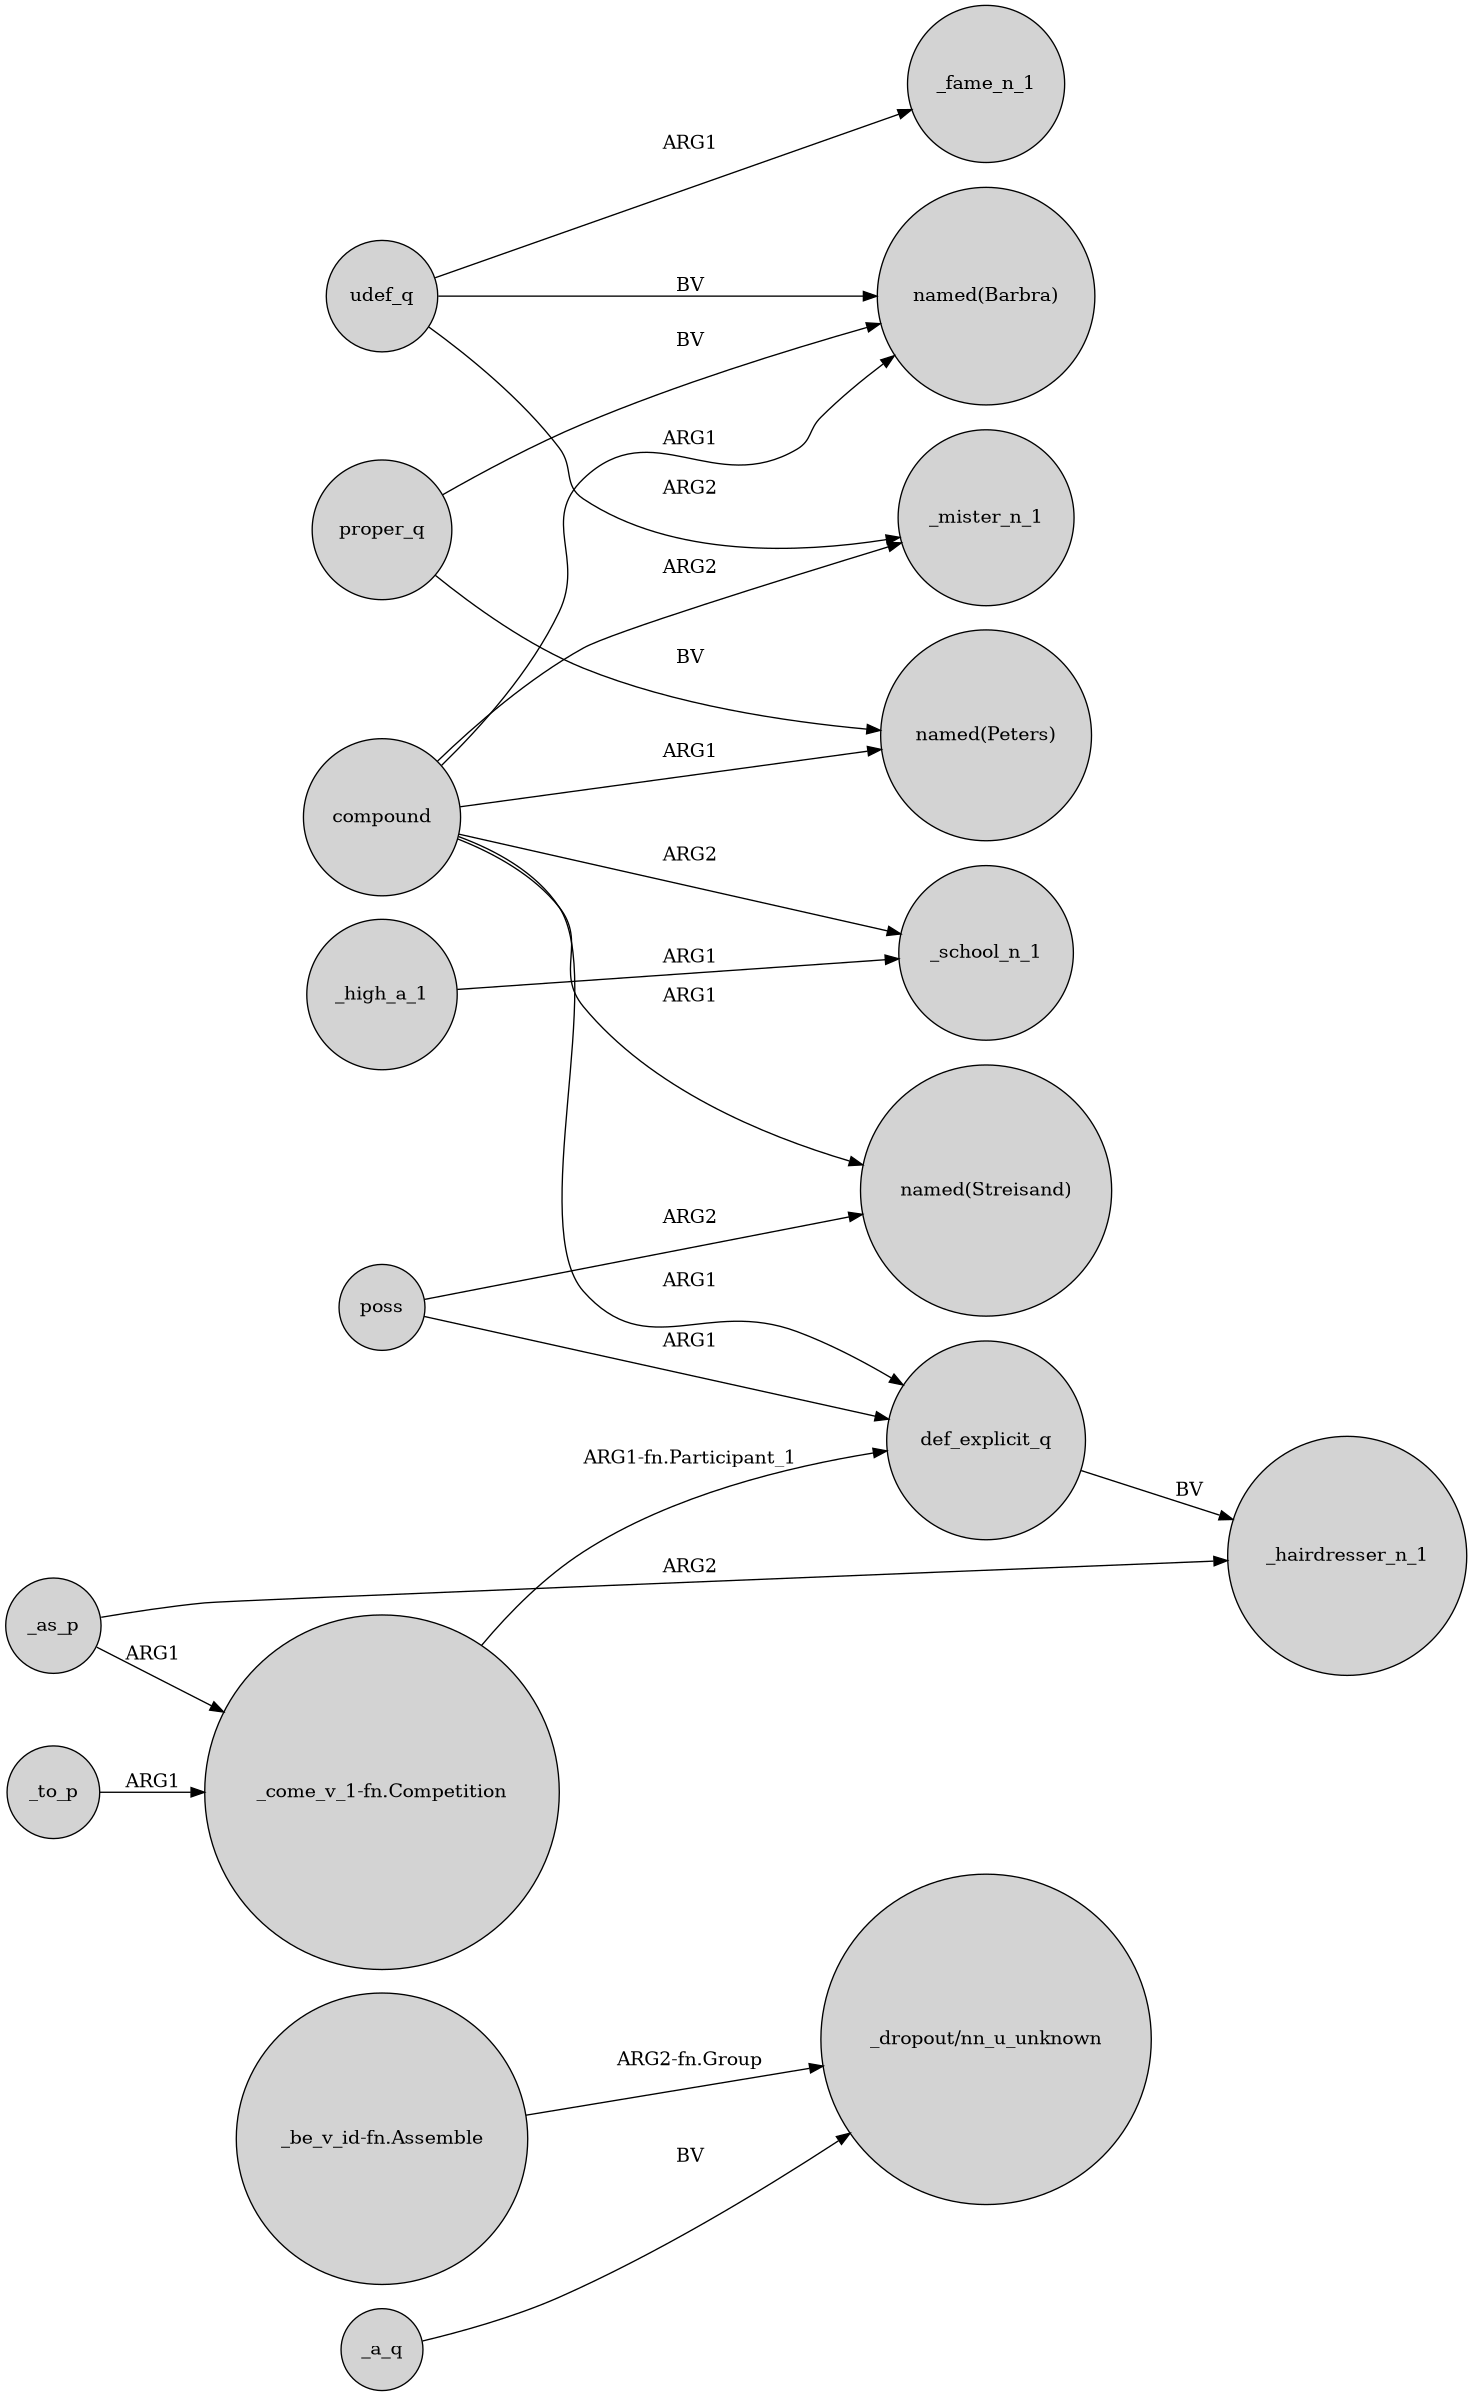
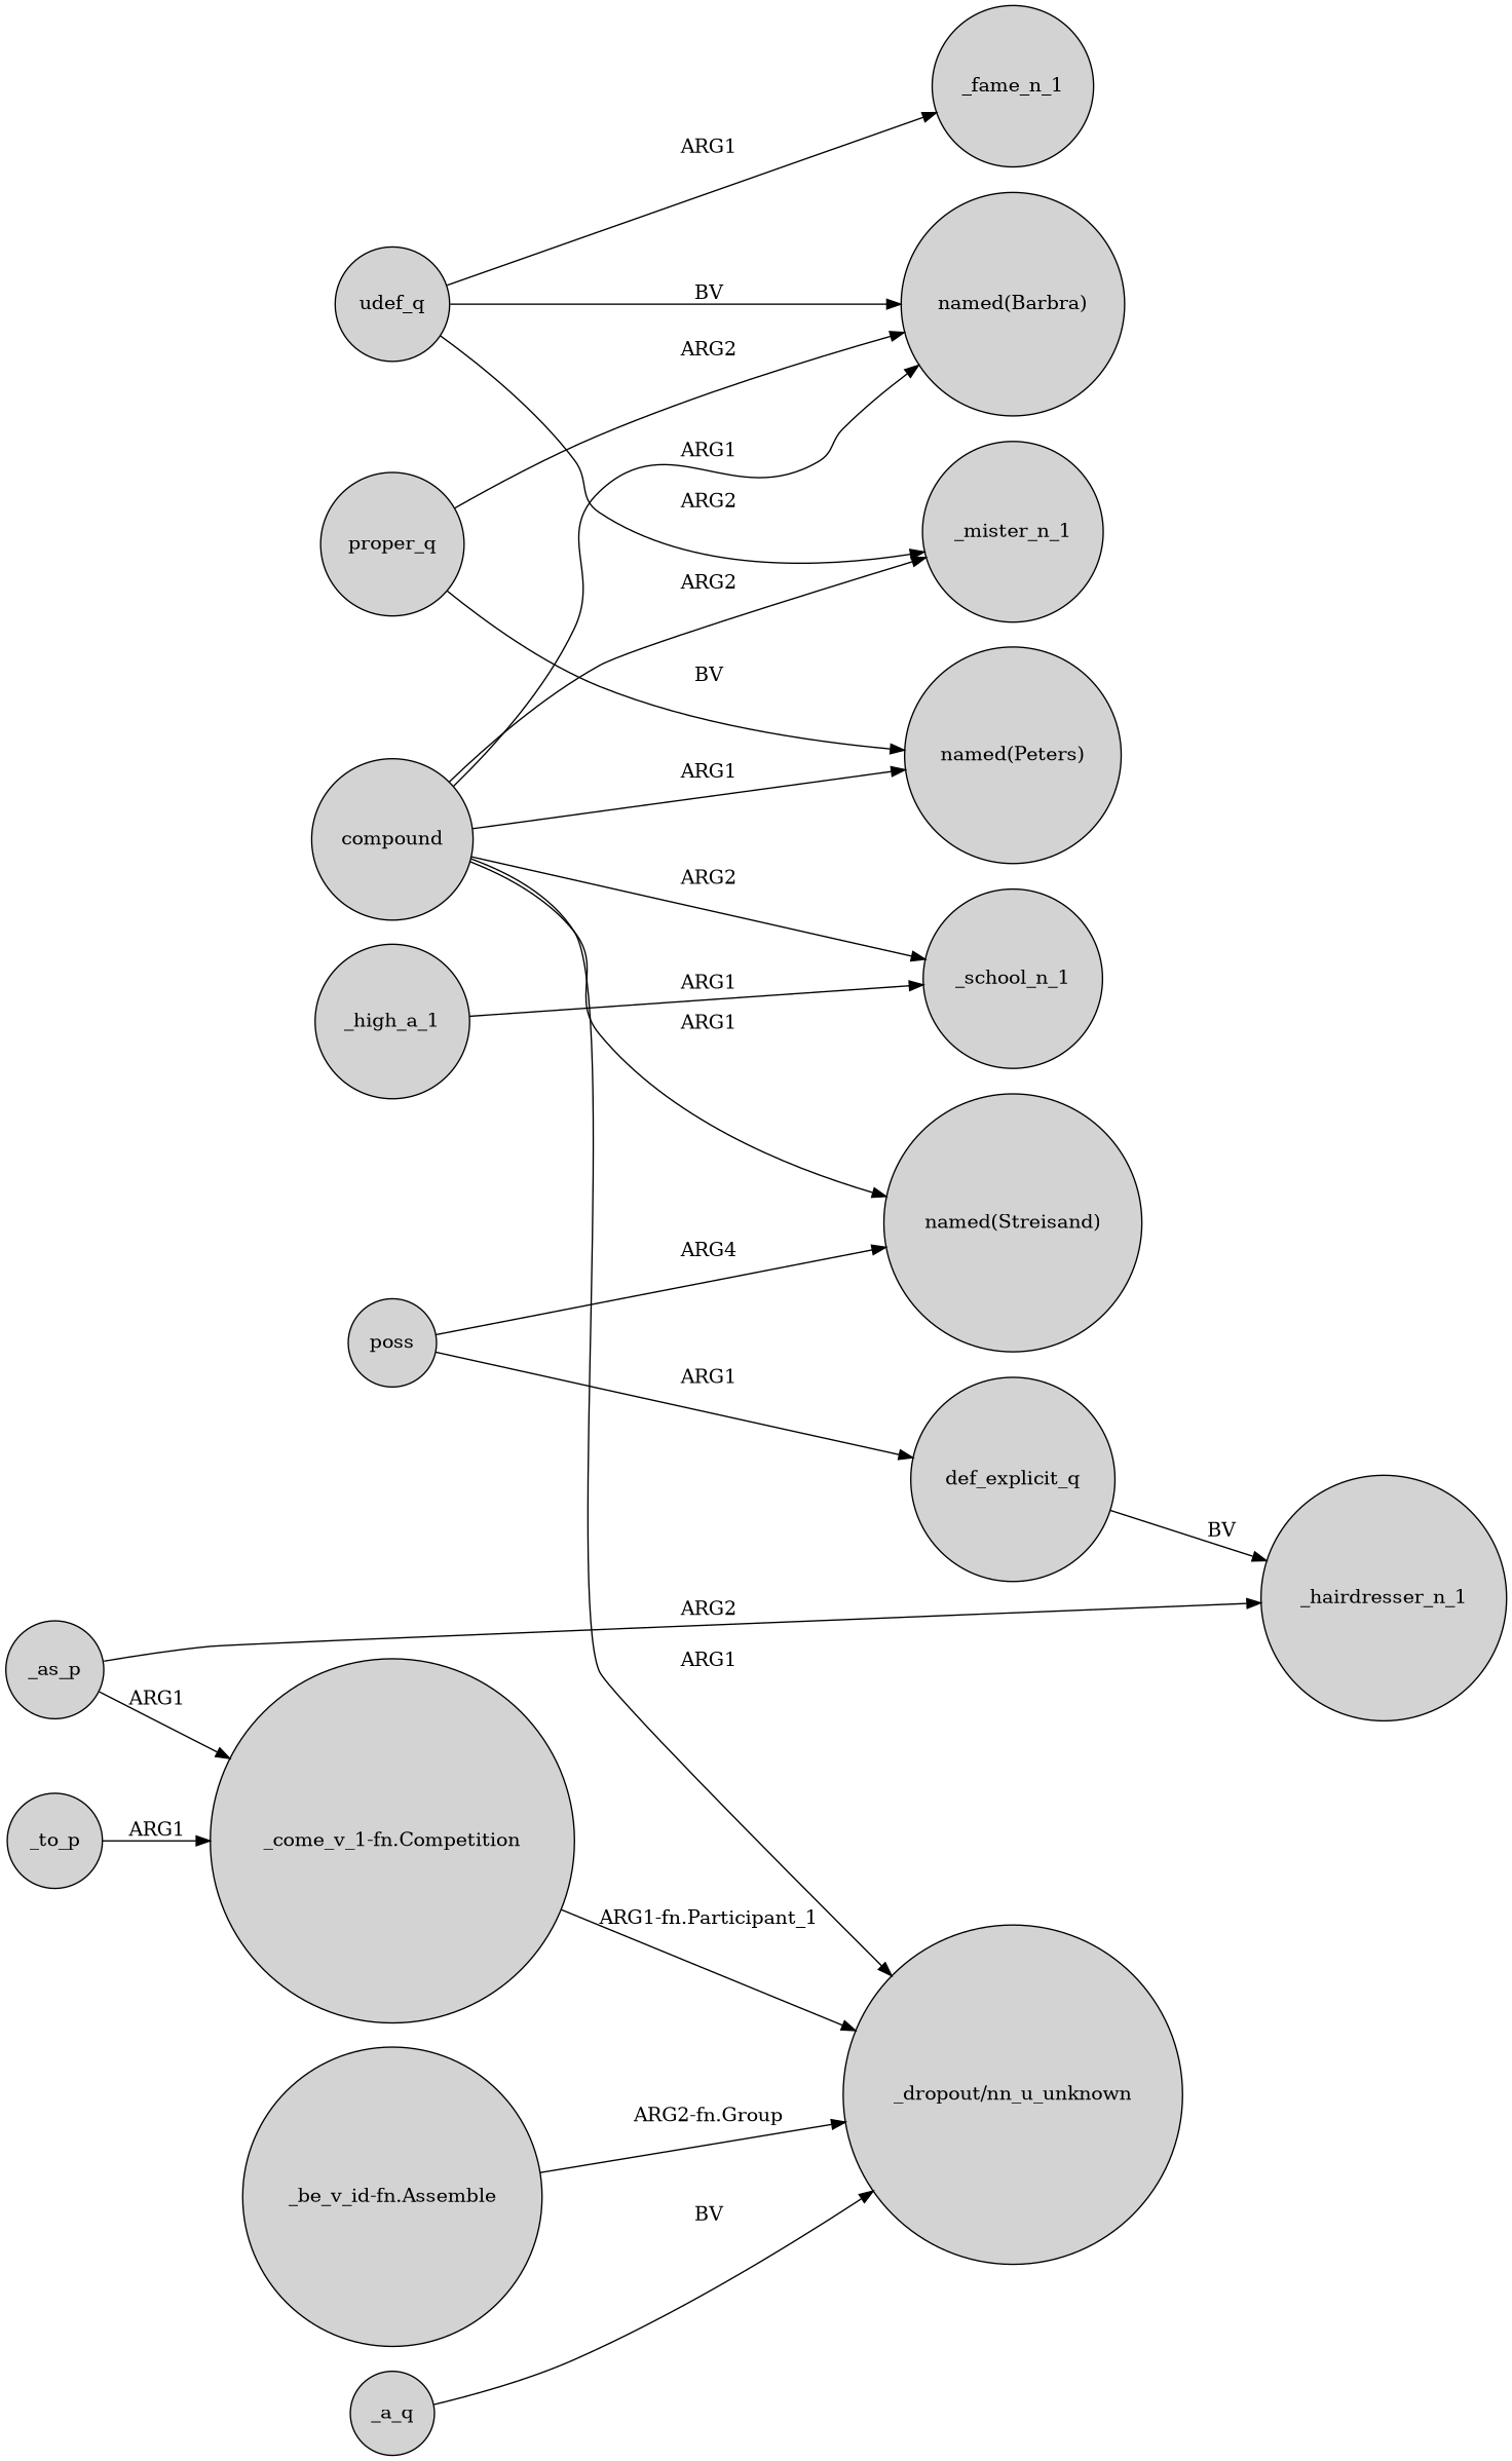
  digraph {
    rankdir=LR
    node [shape=circle style=filled]
    compound
    _mister_n_1
    "named(Peters)"
    "_dropout/nn_u_unknown"
    "named(Streisand)"
    "named(Barbra)"
    _school_n_1
    _to_p
    "_come_v_1-fn.Competition"
    "_be_v_id-fn.Assemble"
    udef_q
    _fame_n_1
    proper_q
    _a_q
    _as_p
    _hairdresser_n_1
    poss
    def_explicit_q
    _high_a_1
    compound -> _mister_n_1 [label=ARG2]
    compound -> "named(Peters)" [label=ARG1]
-   compound -> def_explicit_q [label=ARG1]
+   compound -> "_dropout/nn_u_unknown" [label=ARG1]
    compound -> "named(Streisand)" [label=ARG1]
    compound -> "named(Barbra)" [label=ARG1]
    compound -> _school_n_1 [label=ARG2]
    _to_p -> "_come_v_1-fn.Competition" [label=ARG1]
-   "_come_v_1-fn.Competition" -> def_explicit_q [label="ARG1-fn.Participant_1"]
+   "_come_v_1-fn.Competition" -> "_dropout/nn_u_unknown" [label="ARG1-fn.Participant_1"]
    "_be_v_id-fn.Assemble" -> "_dropout/nn_u_unknown" [label="ARG2-fn.Group"]
    udef_q -> _mister_n_1 [label=ARG2]
    udef_q -> "named(Barbra)" [label=BV]
    udef_q -> _fame_n_1 [label=ARG1]
    proper_q -> "named(Peters)" [label=BV]
-   proper_q -> "named(Barbra)" [label=BV]
+   proper_q -> "named(Barbra)" [label=ARG2]
    _a_q -> "_dropout/nn_u_unknown" [label=BV]
    _as_p -> "_come_v_1-fn.Competition" [label=ARG1]
    _as_p -> _hairdresser_n_1 [label=ARG2]
-   poss -> "named(Streisand)" [label=ARG2]
+   poss -> "named(Streisand)" [label=ARG4]
    poss -> def_explicit_q [label=ARG1]
    def_explicit_q -> _hairdresser_n_1 [label=BV]
    _high_a_1 -> _school_n_1 [label=ARG1]
  }
